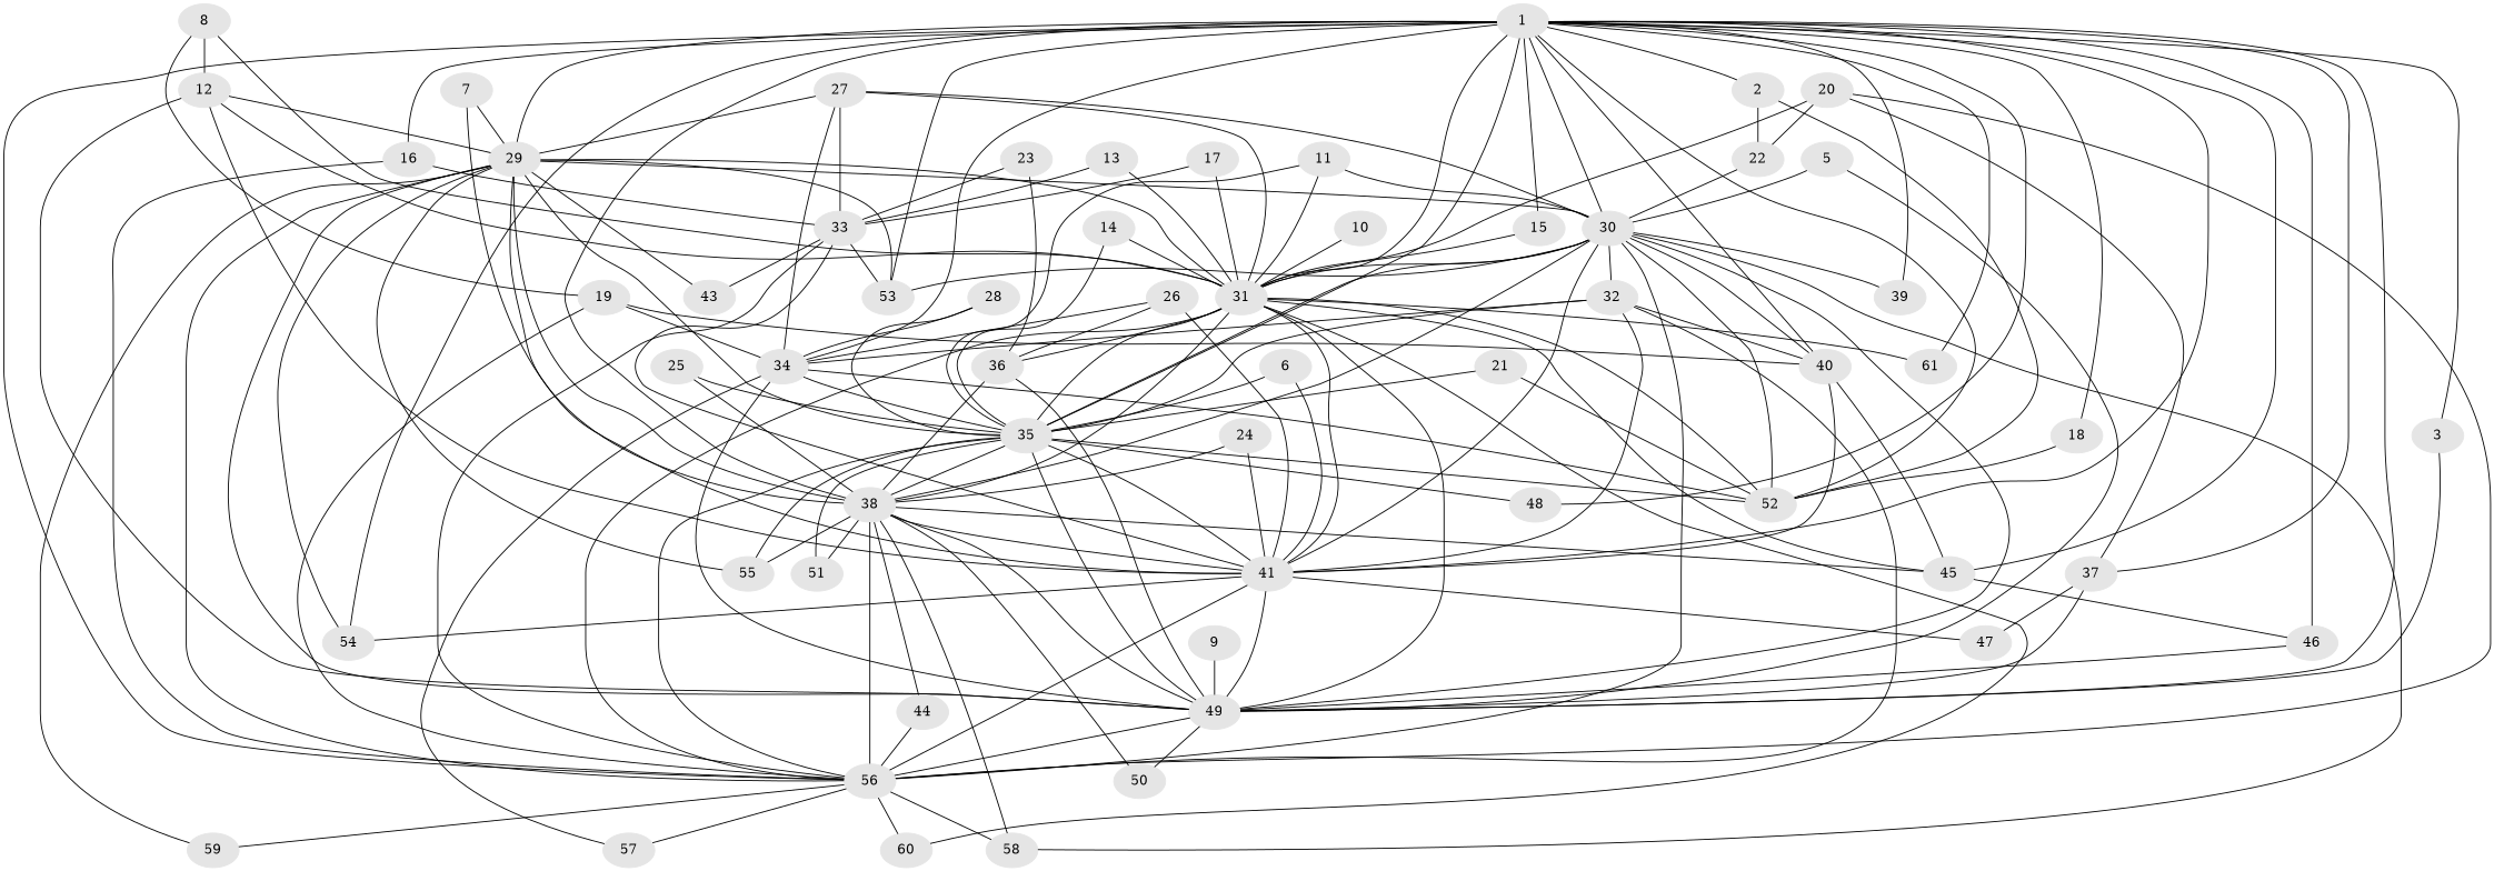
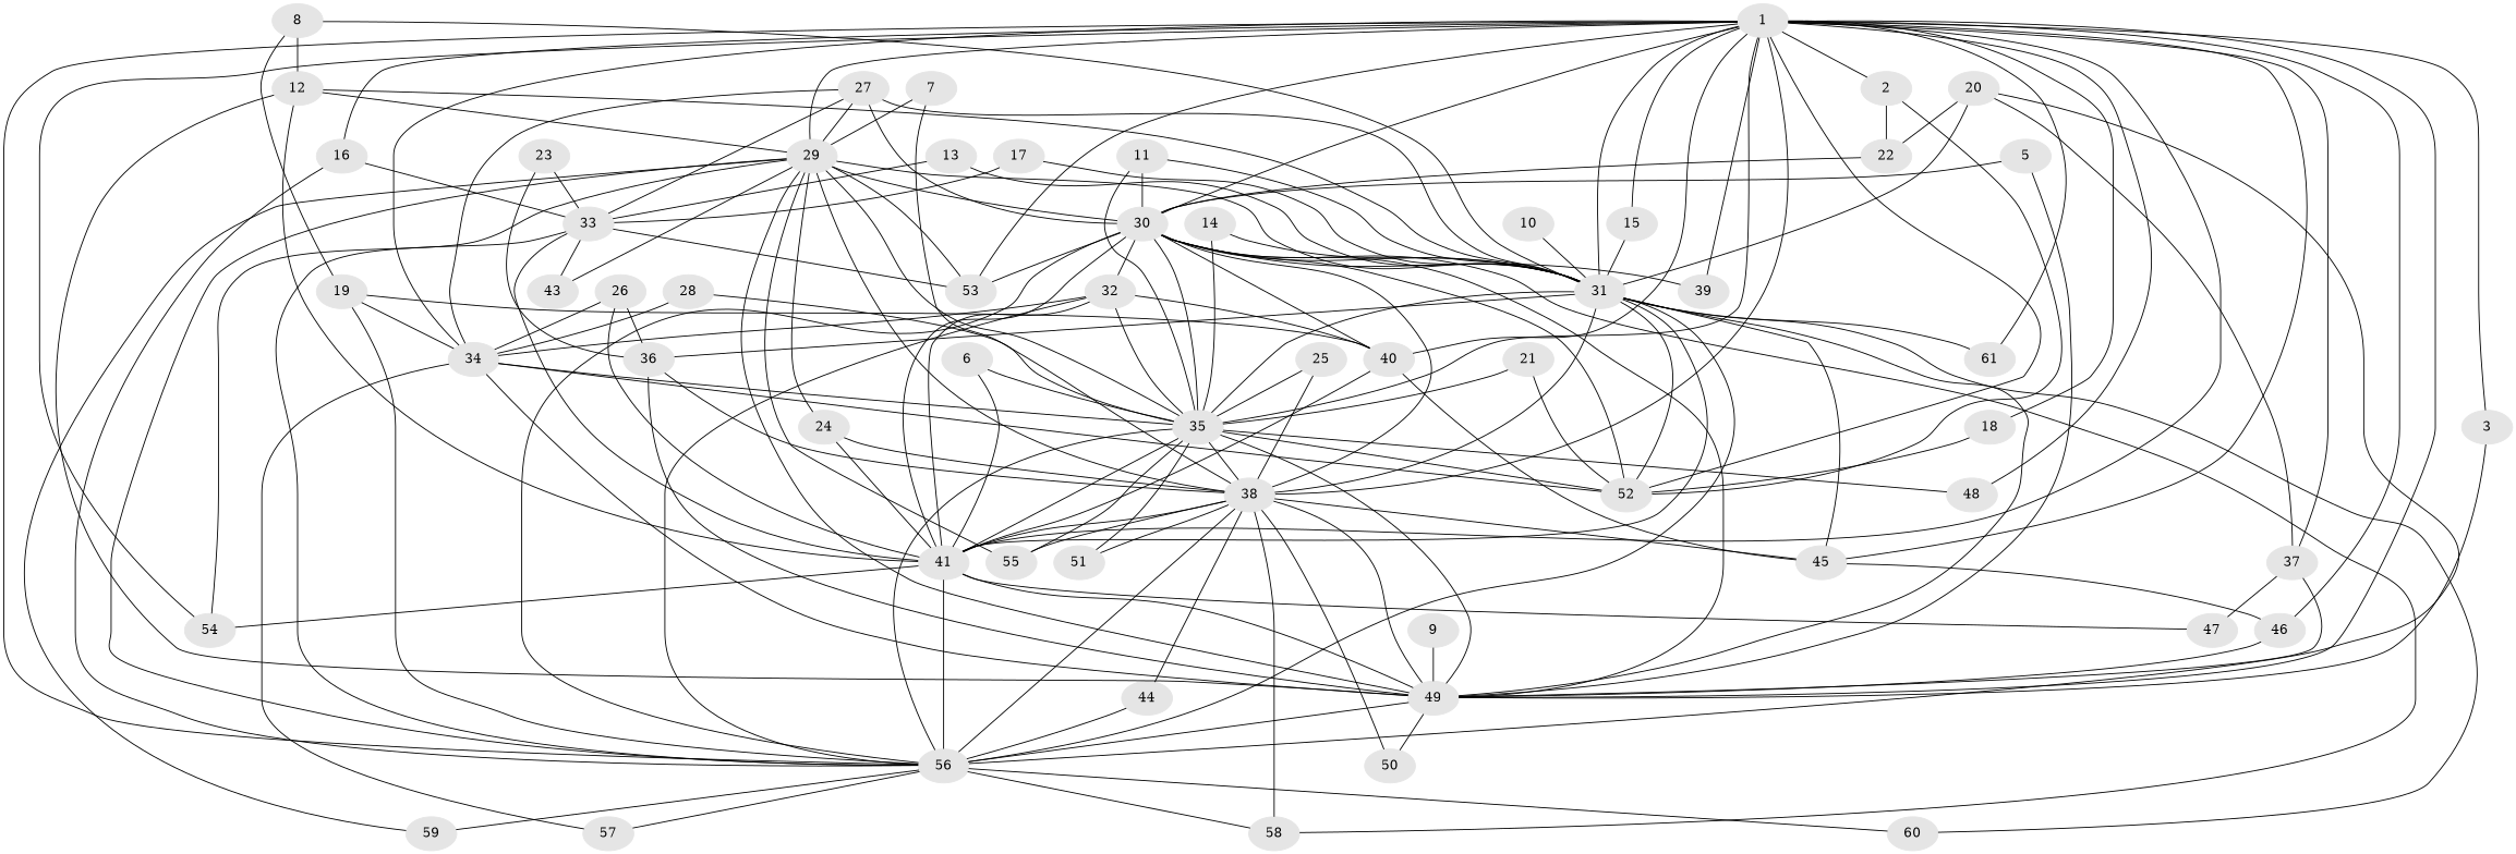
  graph {
    node [color=gray90 style=filled]
    edge [weight=1.0]
    1
    2
    3
    15
    16
    18
    29
    30
    31
    34
    35
    37
    38
    39
    40
    41
    45
    46
    48
    49
    52
    53
    54
    56
    61
    22
    33
    43
    55
    59
    32
    58
    36
    60
    57
    51
    47
    44
    50
    5
    6
    7
    8
    12
    19
    9
    10
    11
    13
    14
    17
    20
    21
    23
    24
    25
    26
    27
    28
    1 -- 2 [weight=2.0]
    1 -- 3
    1 -- 15
    1 -- 16
    1 -- 18
    1 -- 29 [weight=2.0]
    1 -- 30 [weight=3.0]
    1 -- 31 [weight=2.0]
    1 -- 34
    1 -- 35 [weight=2.0]
    1 -- 37
    1 -- 38 [weight=3.0]
    1 -- 39
    1 -- 40
    1 -- 41 [weight=2.0]
    1 -- 45
    1 -- 46 [weight=3.0]
    1 -- 48
    1 -- 49 [weight=2.0]
    1 -- 52
    1 -- 53 [weight=3.0]
    1 -- 54
    1 -- 56 [weight=2.0]
    1 -- 61
    2 -- 52
    2 -- 22
    3 -- 49
    15 -- 31
    16 -- 56
    16 -- 33
    18 -- 52
    29 -- 30 [weight=2.0]
    29 -- 31
    29 -- 35
    29 -- 38 [weight=2.0]
-   29 -- 41
+   29 -- 24
    29 -- 49
    29 -- 53
    29 -- 54
    29 -- 56
    29 -- 43
    29 -- 55
    29 -- 59
    30 -- 31 [weight=2.0]
    30 -- 35
    30 -- 38 [weight=2.0]
    30 -- 39
    30 -- 40
    30 -- 41
    30 -- 49
    30 -- 52
    30 -- 53
    30 -- 56 [weight=2.0]
    30 -- 32 [weight=2.0]
    30 -- 58
    31 -- 35
    31 -- 38
    31 -- 41
    31 -- 45
    31 -- 49
    31 -- 52
    31 -- 56
    31 -- 61
    31 -- 36 [weight=2.0]
    31 -- 60
    34 -- 35
    34 -- 49
    34 -- 52
    34 -- 57
    35 -- 38 [weight=2.0]
    35 -- 41
    35 -- 48
    35 -- 49
    35 -- 52
    35 -- 56
    35 -- 55
    35 -- 51
    37 -- 49 [weight=2.0]
    37 -- 47
    38 -- 41
    38 -- 45 [weight=2.0]
    38 -- 49
    38 -- 56 [weight=3.0]
    38 -- 55
    38 -- 58
    38 -- 51
    38 -- 44
    38 -- 50
    40 -- 41
    40 -- 45
    41 -- 49
    41 -- 54
    41 -- 56
    41 -- 47
    45 -- 46
    46 -- 49
    49 -- 56 [weight=3.0]
    49 -- 50
    56 -- 59
    56 -- 58
    56 -- 60
    56 -- 57
    22 -- 30
    33 -- 41
    33 -- 53
    33 -- 56
    33 -- 43
    32 -- 34
    32 -- 35
    32 -- 40
    32 -- 41
    32 -- 56
    36 -- 38
    36 -- 49
    44 -- 56 [weight=2.0]
    5 -- 30
    5 -- 49
    6 -- 35
    6 -- 41
    7 -- 29
    7 -- 38
    8 -- 31
    8 -- 12
    8 -- 19
    12 -- 29
    12 -- 31
    12 -- 41
    12 -- 49
    19 -- 34
    19 -- 40
    19 -- 56
    9 -- 49
    10 -- 31
    11 -- 30
    11 -- 31
    11 -- 35
    13 -- 31
    13 -- 33
    14 -- 31
    14 -- 35
    17 -- 31
    17 -- 33
    20 -- 31 [weight=2.0]
    20 -- 37
    20 -- 56
    20 -- 22
    21 -- 35
    21 -- 52
    23 -- 33
    23 -- 36
    24 -- 38
    24 -- 41 [weight=2.0]
    25 -- 35
    25 -- 38
    26 -- 34
    26 -- 41
    26 -- 36
    27 -- 29
    27 -- 30
    27 -- 31
    27 -- 34
    27 -- 33
    28 -- 34
    28 -- 35
  }
